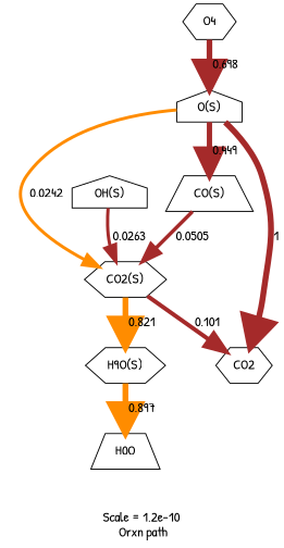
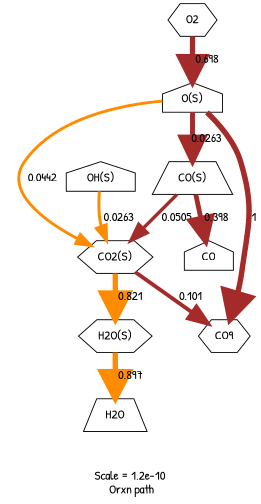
  digraph {
    fontname="Patrick Hand"
    label="Scale = 1.2e-10\l Orxn path"
    node [fontname="Patrick Hand" shape=hexagon]
    edge [color=brown fontname="Patrick Hand"]
-   n1 [label=O4]
+   n1 [label=O2]
    n2 [label="O(S)" shape=house]
    n3 [label="CO(S)" shape=trapezium]
    n4 [label="CO2(S)"]
-   n5 [label=CO2]
-   n7 [label="H9O(S)"]
+   n5 [label=CO9]
+   n6 [label=CO shape=house]
+   n7 [label="H2O(S)"]
    n8 [label="OH(S)" shape=house]
-   n9 [label=H0O shape=trapezium]
+   n9 [label=H2O shape=trapezium]
    n1 -> n2 [arrowsize=2.86 label=" 0.698" style="setlinewidth(5.73)"]
-   n2 -> n3 [arrowsize=2.7 label=" 0.449" style="setlinewidth(5.4)"]
-   n2 -> n4 [arrowsize=1.6 color=darkorange label=" 0.0242" style="setlinewidth(3.19)"]
+   n2 -> n3 [arrowsize=2.7 label=" 0.0263" style="setlinewidth(5.4)"]
+   n2 -> n4 [arrowsize=1.6 color=darkorange label=" 0.0442" style="setlinewidth(3.19)"]
    n2 -> n5 [arrowsize=3 label=" 1" style="setlinewidth(6)"]
    n3 -> n4 [arrowsize=1.87 label=" 0.0505" style="setlinewidth(3.75)"]
+   n3 -> n6 [arrowsize=2.65 label=" 0.398" style="setlinewidth(5.3)"]
    n4 -> n5 [arrowsize=2.13 label=" 0.101" style="setlinewidth(4.27)"]
    n4 -> n7 [arrowsize=2.93 color=darkorange label=" 0.821" style="setlinewidth(5.85)"]
    n7 -> n9 [arrowsize=2.96 color=darkorange label=" 0.897" style="setlinewidth(5.92)"]
-   n8 -> n4 [arrowsize=1.63 label=" 0.0263" style="setlinewidth(3.25)"]
+   n8 -> n4 [arrowsize=1.63 color=darkorange label=" 0.0263" style="setlinewidth(3.25)"]
  }
